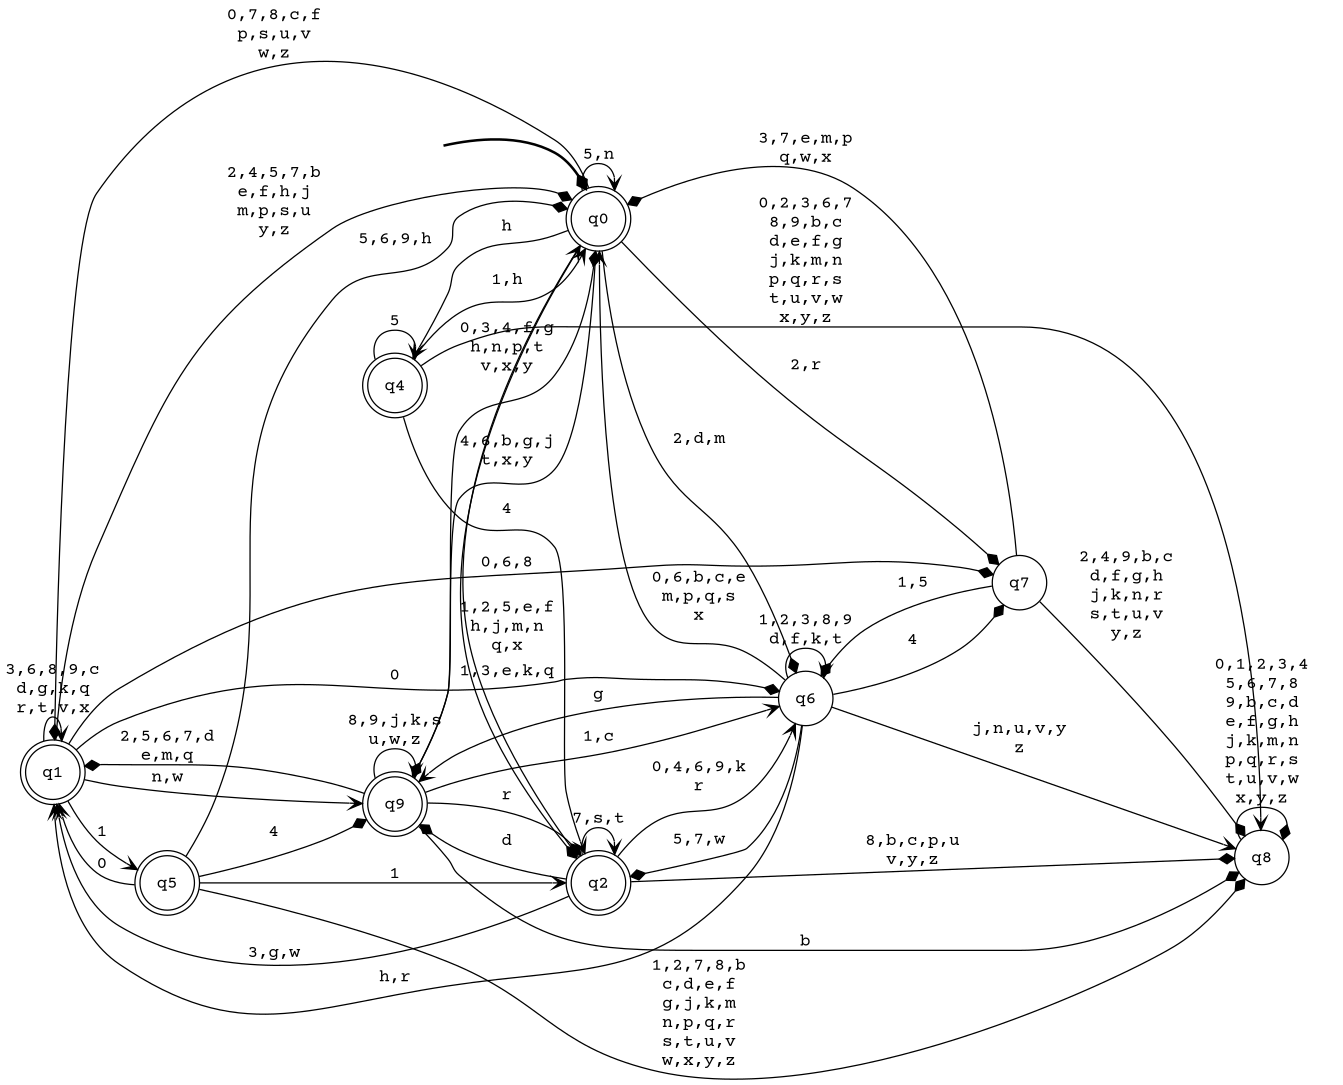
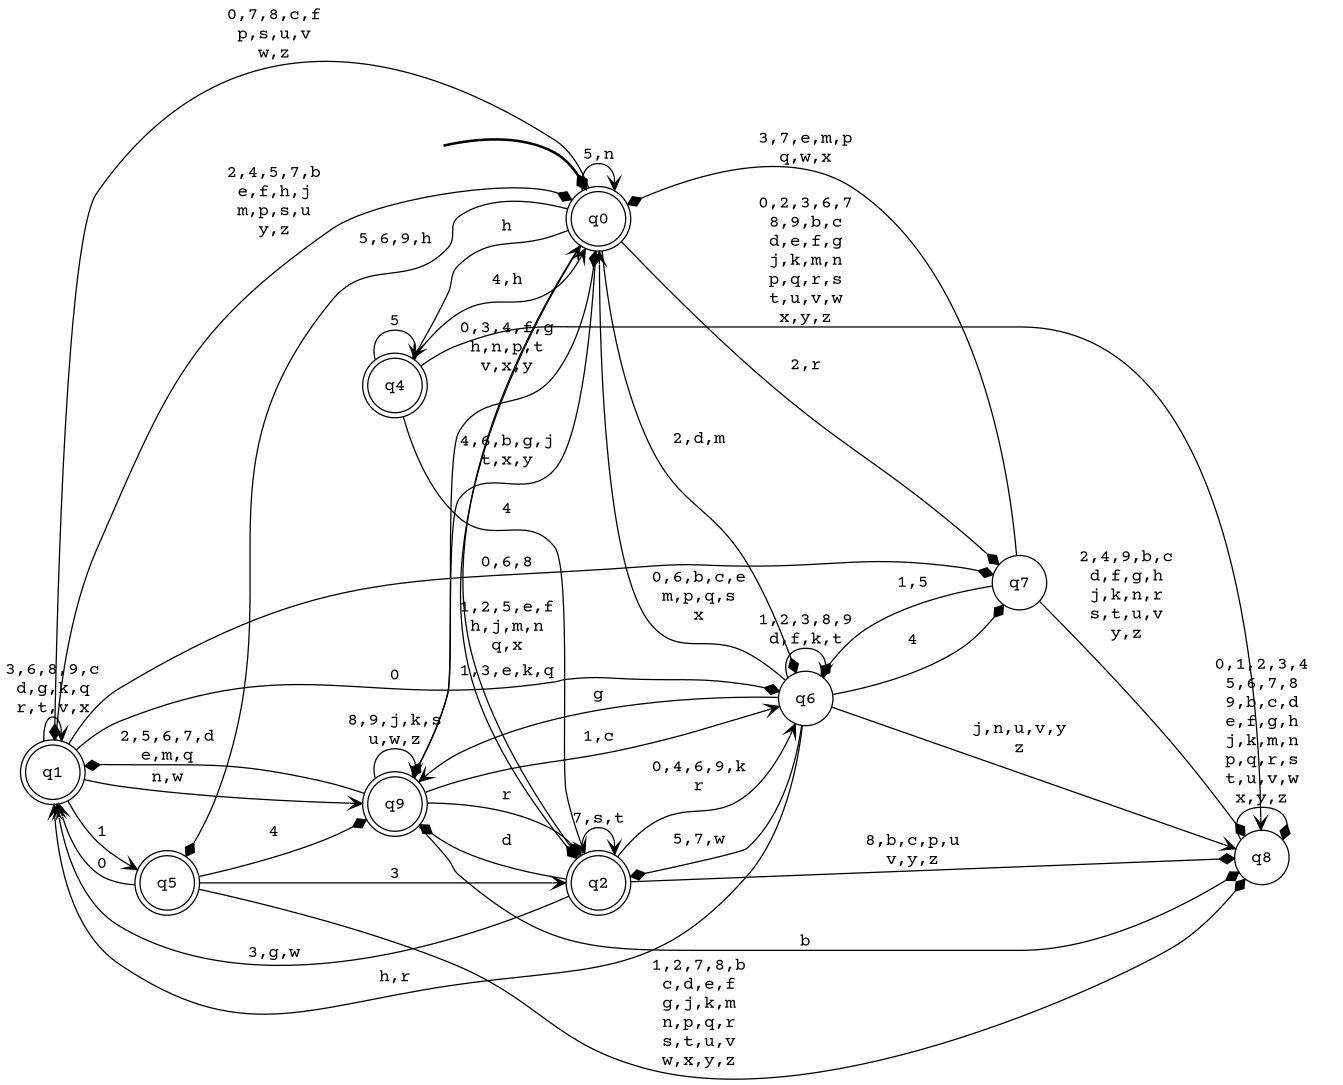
  digraph {
    fontname="Courier Prime"
    rankdir=LR
    node [fontname="Courier Prime" shape=doublecircle style="rounded,filled" color=black fillcolor=white]
    edge [arrowhead=diamond fontname="Courier Prime"]
    __start0 [height=0 shape=none style=invis width=0 color="" fillcolor=""]
    n2 [label=q0]
    n3 [label=q1]
    n4 [label=q2]
    n5 [label=q9]
    n6 [label=q4]
    n7 [label=q6 shape=circle style=filled]
    n8 [label=q7 shape=circle]
    n9 [label=q5]
    n10 [label=q8 shape=circle style=filled]
    subgraph cluster_1 {
      nodesep=0.15
      ranksep=0.15
      style=invis
      __start0
      n2
    }
    __start0 -> n2 [penwidth=2]
    n2 -> n2 [arrowhead=vee label="5,n"]
    n2 -> n3 [label="0,7,8,c,f\np,s,u,v\nw,z"]
    n2 -> n4 [label="1,3,e,k,q"]
    n2 -> n5 [label="4,6,b,g,j\nt,x,y"]
    n2 -> n6 [arrowhead=vee label=h]
    n2 -> n7 [label="2,d,m"]
    n2 -> n8 [label="2,r"]
    n3 -> n2 [label="2,4,5,7,b\ne,f,h,j\nm,p,s,u\ny,z"]
    n3 -> n3 [arrowhead=vee label="3,6,8,9,c\nd,g,k,q\nr,t,v,x"]
    n3 -> n5 [arrowhead=vee label="n,w"]
    n3 -> n7 [label=0]
    n3 -> n8 [label="0,6,8"]
    n3 -> n9 [arrowhead=vee label=1]
    n4 -> n2 [arrowhead=vee label="1,2,5,e,f\nh,j,m,n\nq,x"]
    n4 -> n3 [arrowhead=vee label="3,g,w"]
    n4 -> n4 [arrowhead=vee label="7,s,t"]
    n4 -> n5 [label=d]
    n4 -> n7 [arrowhead=vee label="0,4,6,9,k\nr"]
    n4 -> n10 [label="8,b,c,p,u\nv,y,z"]
    n5 -> n2 [label="0,3,4,f,g\nh,n,p,t\nv,x,y"]
    n5 -> n3 [label="2,5,6,7,d\ne,m,q"]
    n5 -> n4 [label=r]
    n5 -> n5 [arrowhead=vee label="8,9,j,k,s\nu,w,z"]
    n5 -> n7 [arrowhead=vee label="1,c"]
    n5 -> n10 [label=b]
-   n6 -> n2 [arrowhead=vee label="1,h"]
+   n6 -> n2 [arrowhead=vee label="4,h"]
    n6 -> n4 [arrowhead=vee label=4]
    n6 -> n6 [arrowhead=vee label=5]
    n6 -> n10 [arrowhead=vee label="0,2,3,6,7\n8,9,b,c\nd,e,f,g\nj,k,m,n\np,q,r,s\nt,u,v,w\nx,y,z"]
    n7 -> n2 [arrowhead=vee label="0,6,b,c,e\nm,p,q,s\nx"]
    n7 -> n3 [arrowhead=vee label="h,r"]
    n7 -> n4 [label="5,7,w"]
    n7 -> n5 [arrowhead=vee label=g]
    n7 -> n7 [arrowhead=vee label="1,2,3,8,9\nd,f,k,t"]
    n7 -> n8 [label=4]
    n7 -> n10 [arrowhead=vee label="j,n,u,v,y\nz"]
    n8 -> n2 [label="3,7,e,m,p\nq,w,x"]
    n8 -> n7 [label="1,5"]
    n8 -> n10 [label="2,4,9,b,c\nd,f,g,h\nj,k,n,r\ns,t,u,v\ny,z"]
-   n9 -> n2 [label="5,6,9,h"]
+   n2 -> n9 [label="5,6,9,h"]
    n9 -> n3 [arrowhead=vee label=0]
-   n9 -> n4 [arrowhead=vee label=1]
+   n9 -> n4 [arrowhead=vee label=3]
    n9 -> n5 [label=4]
    n9 -> n10 [label="1,2,7,8,b\nc,d,e,f\ng,j,k,m\nn,p,q,r\ns,t,u,v\nw,x,y,z"]
    n10 -> n10 [label="0,1,2,3,4\n5,6,7,8\n9,b,c,d\ne,f,g,h\nj,k,m,n\np,q,r,s\nt,u,v,w\nx,y,z"]
  }
